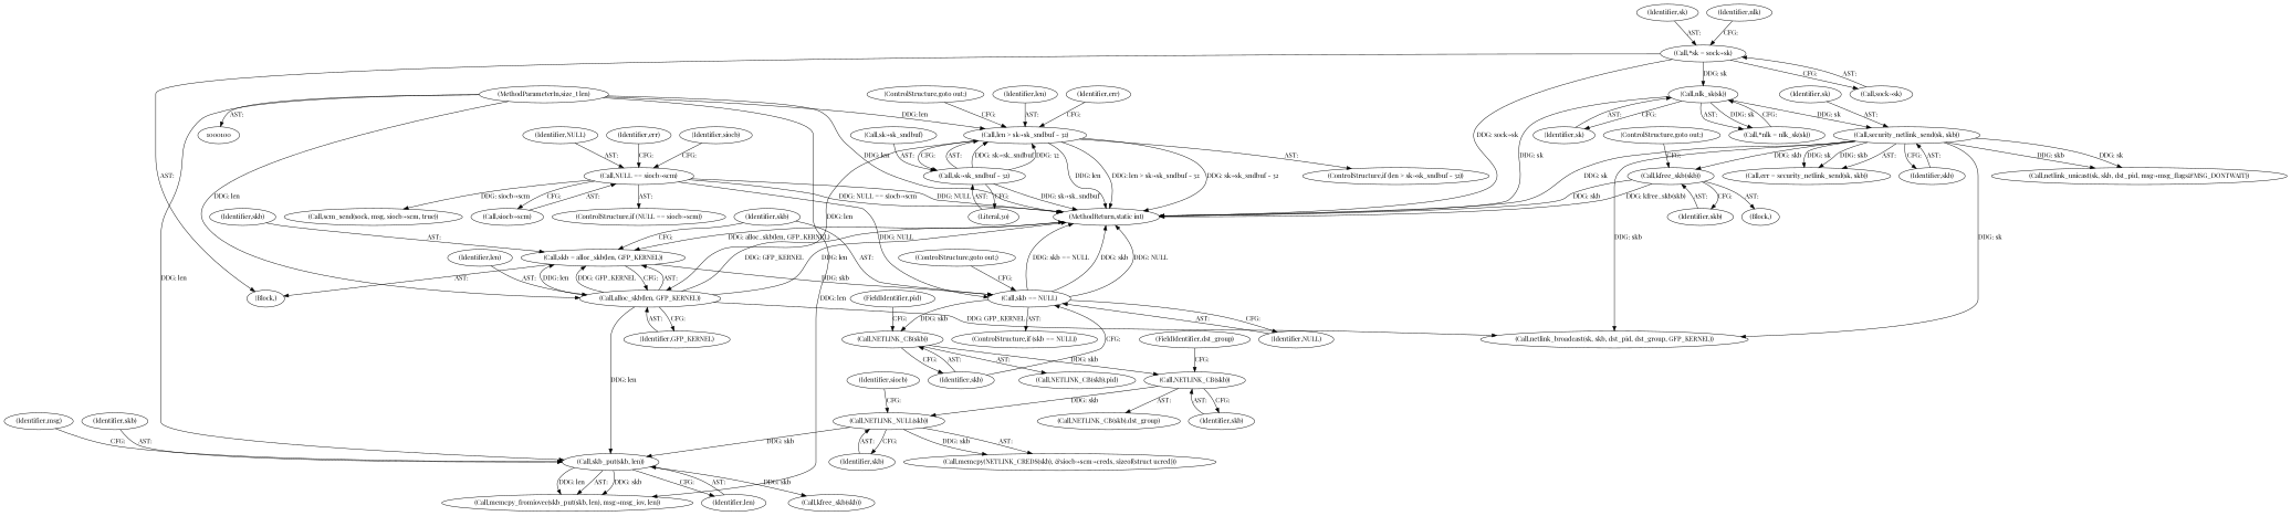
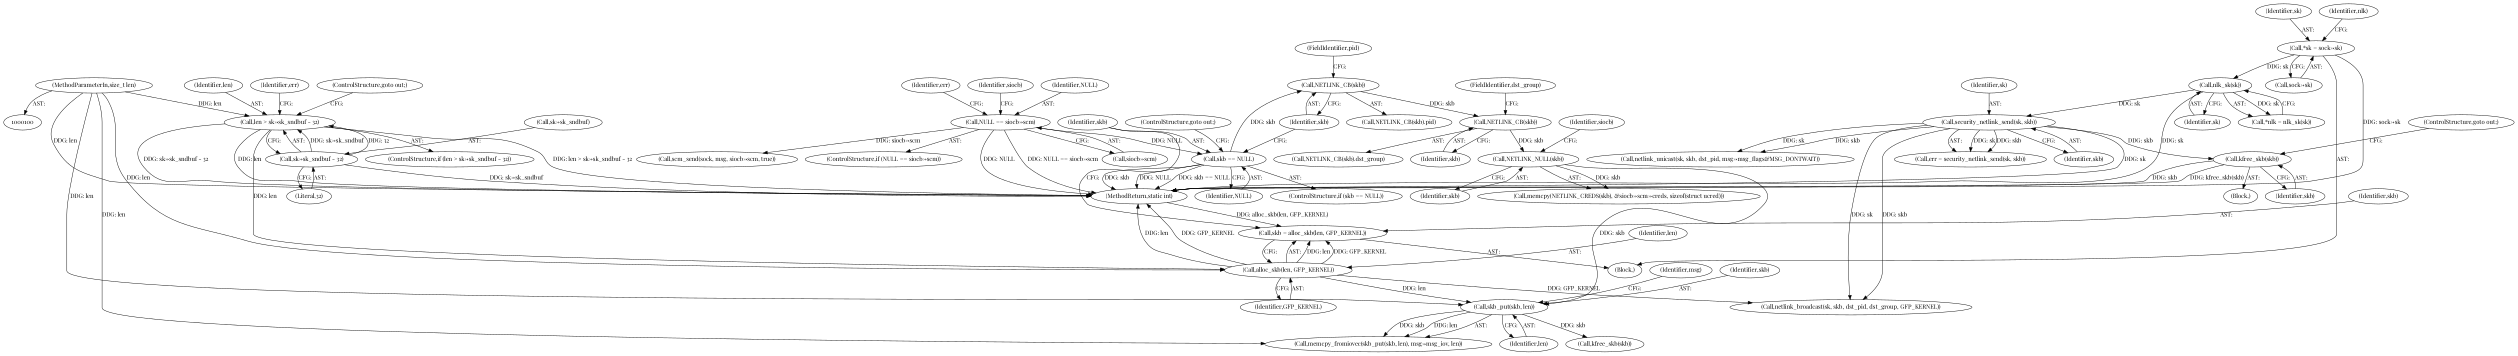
  digraph {
    fontname="Playfair Display"
    node [fontname="Playfair Display"]
    edge [fontname="Playfair Display"]
    n1 [label="(Call,kfree_skb(skb))"]
    n2 [label="(MethodReturn,static int)"]
    n3 [label="(Block,)"]
    n4 [label="(Identifier,skb)"]
    n5 [label="(Call,skb = alloc_skb(len, GFP_KERNEL))"]
    n6 [label="(Call,security_netlink_send(sk, skb))"]
    n7 [label="(Call,netlink_unicast(sk, skb, dst_pid, msg->msg_flags&MSG_DONTWAIT))"]
    n8 [label="(Call,netlink_broadcast(sk, skb, dst_pid, dst_group, GFP_KERNEL))"]
    n9 [label="(Call,err = security_netlink_send(sk, skb))"]
    n10 [label="(Identifier,skb)"]
    n11 [label="(Call,nlk_sk(sk))"]
    n12 [label="(Call,*nlk = nlk_sk(sk))"]
    n13 [label="(Identifier,sk)"]
    n14 [label="(Call,*sk = sock->sk)"]
    n15 [label="(Call,sock->sk)"]
    n16 [label="(Block,)"]
    n17 [label="(Call,skb_put(skb, len))"]
    n18 [label="(Call,memcpy_fromiovec(skb_put(skb, len), msg->msg_iov, len))"]
    n19 [label="(Identifier,len)"]
    n20 [label="(Call,kfree_skb(skb))"]
    n21 [label="(Call,NETLINK_NULL(skb))"]
    n22 [label="(Identifier,skb)"]
    n23 [label="(Call,memcpy(NETLINK_CREDS(skb), &siocb->scm->creds, sizeof(struct ucred)))"]
    n24 [label="(Call,NETLINK_CB(skb))"]
    n25 [label="(Identifier,skb)"]
    n26 [label="(Call,NETLINK_CB(skb).dst_group)"]
    n27 [label="(Call,NETLINK_CB(skb))"]
    n28 [label="(Call,NETLINK_CB(skb).pid)"]
    n29 [label="(Identifier,skb)"]
    n30 [label="(Call,skb == NULL)"]
    n31 [label="(Identifier,NULL)"]
    n32 [label="(ControlStructure,if (skb == NULL))"]
    n33 [label="(Call,alloc_skb(len, GFP_KERNEL))"]
    n34 [label="(Identifier,GFP_KERNEL)"]
    n35 [label="(Call,len > sk->sk_sndbuf - 32)"]
    n36 [label="(Call,sk->sk_sndbuf - 32)"]
    n37 [label="(ControlStructure,if (len > sk->sk_sndbuf - 32))"]
-   n38 [label="(Literal,30)"]
+   n38 [label="(Literal,32)"]
    n39 [label="(MethodParameterIn,size_t len)"]
    1000100
    n41 [label="(Call,NULL == siocb->scm)"]
    n42 [label="(Call,siocb->scm)"]
    n43 [label="(Call,scm_send(sock, msg, siocb->scm, true))"]
    n44 [label="(ControlStructure,if (NULL == siocb->scm))"]
    n45 [label="(Identifier,msg)"]
    n46 [label="(ControlStructure,goto out;)"]
    n47 [label="(Call,sk->sk_sndbuf)"]
    n48 [label="(Identifier,sk)"]
    n49 [label="(Identifier,err)"]
    n50 [label="(Identifier,len)"]
    n51 [label="(Identifier,nlk)"]
    n52 [label="(Identifier,skb)"]
    n53 [label="(Identifier,skb)"]
    n54 [label="(ControlStructure,goto out;)"]
    n55 [label="(Identifier,sk)"]
    n56 [label="(Identifier,len)"]
    n57 [label="(Identifier,skb)"]
    n58 [label="(FieldIdentifier,pid)"]
    n59 [label="(Identifier,err)"]
    n60 [label="(ControlStructure,goto out;)"]
    n61 [label="(Identifier,siocb)"]
    n62 [label="(FieldIdentifier,dst_group)"]
    n63 [label="(Identifier,NULL)"]
    n64 [label="(Identifier,siocb)"]
    n1 -> n2 [label="DDG: kfree_skb(skb)"]
    n1 -> n2 [label="DDG: skb"]
    n1 -> n3 [label="AST: "]
    n1 -> n4 [label="CFG: "]
    n2 -> n5 [label="DDG: alloc_skb(len, GFP_KERNEL)"]
    n4 -> n1 [label="AST: "]
    n5 -> n16 [label="AST: "]
-   n5 -> n30 [label="DDG: skb"]
    n5 -> n33 [label="CFG: "]
    n6 -> n1 [label="DDG: skb"]
    n6 -> n2 [label="DDG: sk"]
    n6 -> n7 [label="DDG: sk"]
    n6 -> n7 [label="DDG: skb"]
    n6 -> n8 [label="DDG: sk"]
    n6 -> n8 [label="DDG: skb"]
    n6 -> n9 [label="AST: "]
    n6 -> n9 [label="DDG: sk"]
    n6 -> n9 [label="DDG: skb"]
    n6 -> n10 [label="CFG: "]
    n10 -> n6 [label="AST: "]
    n11 -> n2 [label="DDG: sk"]
    n11 -> n6 [label="DDG: sk"]
    n11 -> n12 [label="AST: "]
    n11 -> n12 [label="DDG: sk"]
    n11 -> n13 [label="CFG: "]
    n12 -> n11 [label="CFG: "]
    n13 -> n11 [label="AST: "]
    n14 -> n2 [label="DDG: sock->sk"]
    n14 -> n11 [label="DDG: sk"]
    n14 -> n15 [label="CFG: "]
    n14 -> n16 [label="AST: "]
    n15 -> n14 [label="AST: "]
    n17 -> n18 [label="AST: "]
    n17 -> n18 [label="DDG: skb"]
    n17 -> n18 [label="DDG: len"]
    n17 -> n19 [label="CFG: "]
    n17 -> n20 [label="DDG: skb"]
    n19 -> n17 [label="AST: "]
    n21 -> n17 [label="DDG: skb"]
    n21 -> n22 [label="CFG: "]
    n21 -> n23 [label="AST: "]
    n21 -> n23 [label="DDG: skb"]
    n22 -> n21 [label="AST: "]
    n24 -> n21 [label="DDG: skb"]
    n24 -> n25 [label="CFG: "]
    n24 -> n26 [label="AST: "]
    n25 -> n24 [label="AST: "]
    n27 -> n24 [label="DDG: skb"]
    n27 -> n28 [label="AST: "]
    n27 -> n29 [label="CFG: "]
    n29 -> n27 [label="AST: "]
    n29 -> n30 [label="CFG: "]
    n30 -> n2 [label="DDG: skb"]
    n30 -> n2 [label="DDG: NULL"]
    n30 -> n2 [label="DDG: skb == NULL"]
    n30 -> n27 [label="DDG: skb"]
    n30 -> n31 [label="CFG: "]
    n30 -> n32 [label="AST: "]
    n31 -> n30 [label="AST: "]
    n33 -> n2 [label="DDG: len"]
    n33 -> n2 [label="DDG: GFP_KERNEL"]
    n33 -> n5 [label="AST: "]
    n33 -> n5 [label="DDG: len"]
    n33 -> n5 [label="DDG: GFP_KERNEL"]
    n33 -> n8 [label="DDG: GFP_KERNEL"]
    n33 -> n17 [label="DDG: len"]
    n33 -> n34 [label="CFG: "]
    n34 -> n33 [label="AST: "]
    n35 -> n2 [label="DDG: len > sk->sk_sndbuf - 32"]
    n35 -> n2 [label="DDG: sk->sk_sndbuf - 32"]
    n35 -> n2 [label="DDG: len"]
    n35 -> n33 [label="DDG: len"]
    n35 -> n36 [label="CFG: "]
    n35 -> n37 [label="AST: "]
    n36 -> n2 [label="DDG: sk->sk_sndbuf"]
    n36 -> n35 [label="AST: "]
    n36 -> n35 [label="DDG: sk->sk_sndbuf"]
    n36 -> n35 [label="DDG: 32"]
    n36 -> n38 [label="CFG: "]
    n38 -> n36 [label="AST: "]
    n39 -> n2 [label="DDG: len"]
    n39 -> n17 [label="DDG: len"]
    n39 -> n18 [label="DDG: len"]
    n39 -> n33 [label="DDG: len"]
    n39 -> n35 [label="DDG: len"]
    n39 -> 1000100 [label="AST: "]
    n41 -> n2 [label="DDG: NULL"]
    n41 -> n2 [label="DDG: NULL == siocb->scm"]
    n41 -> n30 [label="DDG: NULL"]
    n41 -> n42 [label="CFG: "]
    n41 -> n43 [label="DDG: siocb->scm"]
    n41 -> n44 [label="AST: "]
    n42 -> n41 [label="AST: "]
    n45 -> n17 [label="CFG: "]
    n46 -> n1 [label="CFG: "]
    n47 -> n36 [label="AST: "]
    n48 -> n14 [label="AST: "]
    n49 -> n41 [label="CFG: "]
    n50 -> n33 [label="AST: "]
    n51 -> n14 [label="CFG: "]
    n52 -> n17 [label="AST: "]
    n53 -> n5 [label="CFG: "]
    n53 -> n30 [label="AST: "]
    n54 -> n30 [label="CFG: "]
    n55 -> n6 [label="AST: "]
    n56 -> n35 [label="AST: "]
    n57 -> n5 [label="AST: "]
    n58 -> n27 [label="CFG: "]
    n59 -> n35 [label="CFG: "]
    n60 -> n35 [label="CFG: "]
    n61 -> n41 [label="CFG: "]
    n62 -> n24 [label="CFG: "]
    n63 -> n41 [label="AST: "]
    n64 -> n21 [label="CFG: "]
  }
